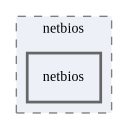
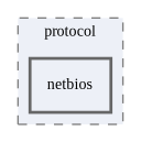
  digraph {
    compound=true
    fontname="Liberation Serif"
    n1 [color=gray40 fillcolor="#edf0f7" fontname="Liberation Serif" fontsize=10 label=netbios shape=box style="filled,bold,"]
    subgraph cluster_1 {
      bgcolor="#edf0f7"
      fontsize=10
-     label=netbios
+     label=protocol
      pencolor=grey50
      style="filled,dashed,"
      n1
    }
  }
